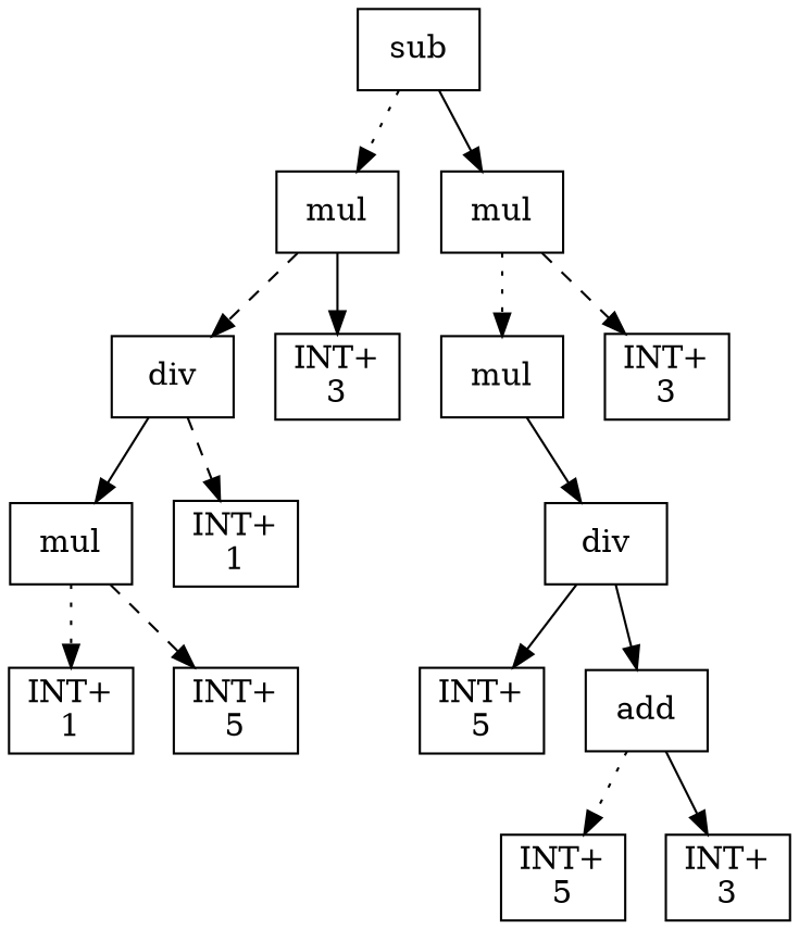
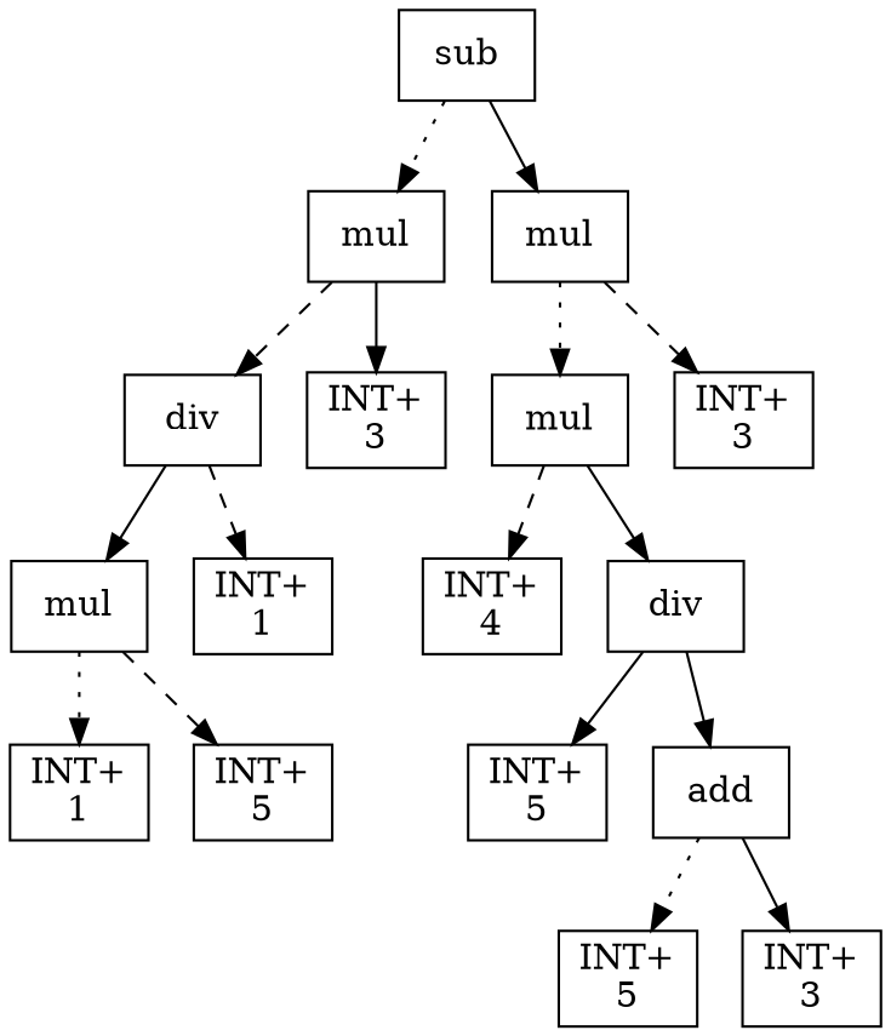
  digraph {
    node [shape=box]
    edge [style=solid]
    n1 [label=sub]
    n2 [label=mul]
    n3 [label=mul]
    n4 [label=div]
    n5 [label="INT+\n3"]
    n6 [label=mul]
    n7 [label="INT+\n1"]
    n8 [label="INT+\n1"]
    n9 [label="INT+\n5"]
    n10 [label=mul]
    n11 [label="INT+\n3"]
+   n12 [label="INT+\n4"]
    n13 [label=div]
    n14 [label="INT+\n5"]
    n15 [label=add]
    n16 [label="INT+\n5"]
    n17 [label="INT+\n3"]
    n1 -> n2 [style=dotted]
    n1 -> n3
    n2 -> n4 [style=dashed]
    n2 -> n5
    n3 -> n10 [style=dotted]
    n3 -> n11 [style=dashed]
    n4 -> n6
    n4 -> n7 [style=dashed]
    n6 -> n8 [style=dotted]
    n6 -> n9 [style=dashed]
+   n10 -> n12 [style=dashed]
    n10 -> n13
    n13 -> n14
    n13 -> n15
    n15 -> n16 [style=dotted]
    n15 -> n17
  }
